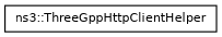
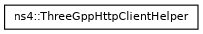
  digraph {
    rankdir=TB
-   n1 [color=black fillcolor=white fontname=Helvetica fontsize=10 height=0.2 label="ns3::ThreeGppHttpClientHelper" shape=record style=filled width=0.4]
+   n1 [color=black fillcolor=white fontname=Helvetica fontsize=10 height=0.2 label="ns4::ThreeGppHttpClientHelper" shape=record style=filled width=0.4]
  }
